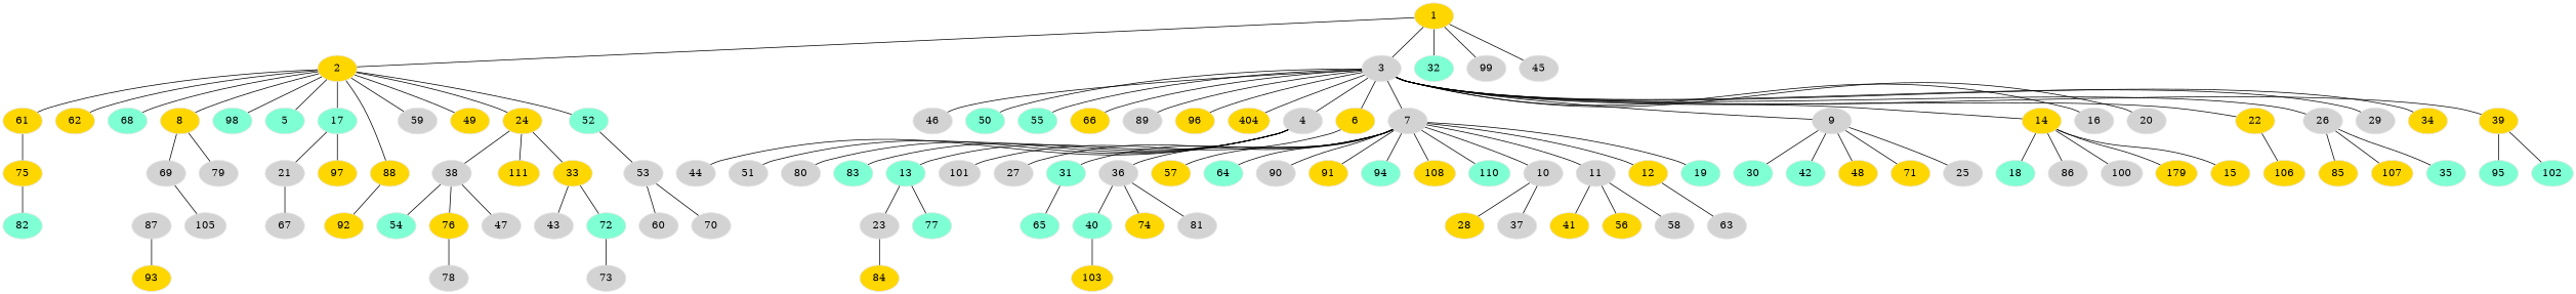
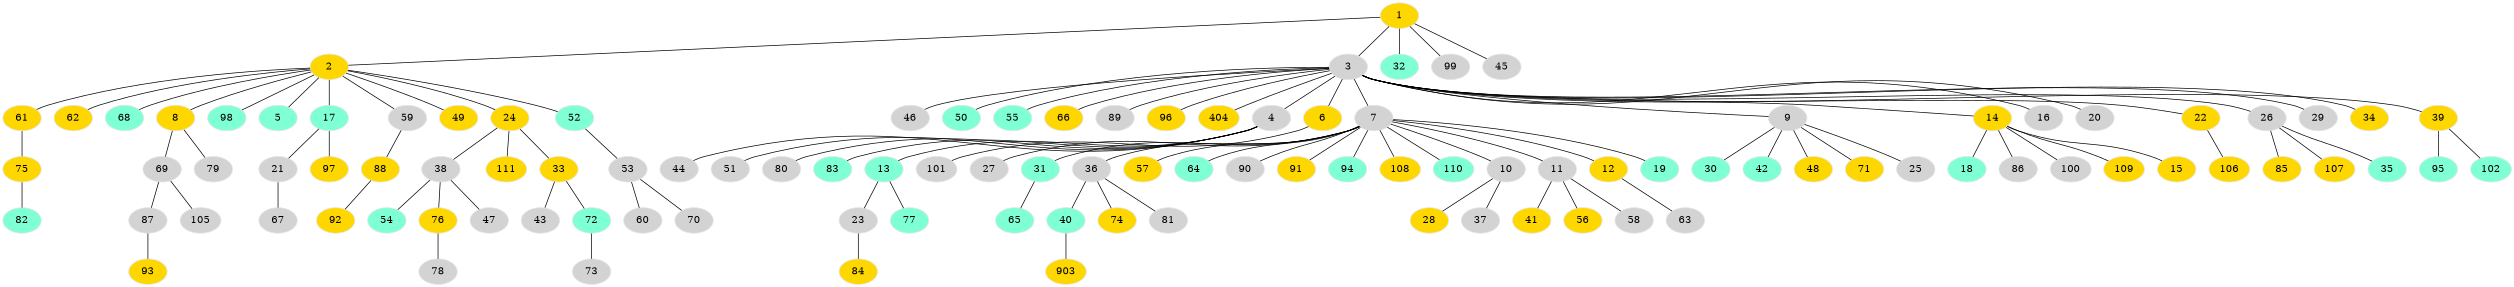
  graph {
    node [color=gray90 fillcolor=lightgrey style=filled]
    1 [fillcolor=gold]
    2 [fillcolor=gold]
    3
    32 [fillcolor=aquamarine]
    99
    45
    5 [fillcolor=aquamarine]
    8 [fillcolor=gold]
    17 [fillcolor=aquamarine]
    24 [fillcolor=gold]
    49 [fillcolor=gold]
    52 [fillcolor=aquamarine]
    59
    61 [fillcolor=gold]
    62 [fillcolor=gold]
    68 [fillcolor=aquamarine]
    88 [fillcolor=gold]
    98 [fillcolor=aquamarine]
    4
    6 [fillcolor=gold]
    7
    9
    14 [fillcolor=gold]
    16
    20
    22 [fillcolor=gold]
    26
    29
    34 [fillcolor=gold]
    39 [fillcolor=gold]
    46
    50 [fillcolor=aquamarine]
    55 [fillcolor=aquamarine]
    66 [fillcolor=gold]
    89
    96 [fillcolor=gold]
    n37 [fillcolor=gold label=404]
    69
    79
    21
    97 [fillcolor=gold]
    33 [fillcolor=gold]
    38
    111 [fillcolor=gold]
    53
    75 [fillcolor=gold]
    92 [fillcolor=gold]
    13 [fillcolor=aquamarine]
    44
    51
    80
    83 [fillcolor=aquamarine]
    101
    10
    11
    12 [fillcolor=gold]
    19 [fillcolor=aquamarine]
    27
    31 [fillcolor=aquamarine]
    36
    57 [fillcolor=gold]
    64 [fillcolor=aquamarine]
    90
    91 [fillcolor=gold]
    94 [fillcolor=aquamarine]
    108 [fillcolor=gold]
    110 [fillcolor=aquamarine]
    25
    30 [fillcolor=aquamarine]
    42 [fillcolor=aquamarine]
    48 [fillcolor=gold]
    71 [fillcolor=gold]
    15 [fillcolor=gold]
    18 [fillcolor=aquamarine]
    86
    100
-   109 [fillcolor=gold label=179]
+   109 [fillcolor=gold]
    106 [fillcolor=gold]
    35 [fillcolor=aquamarine]
    85 [fillcolor=gold]
    107 [fillcolor=gold]
    95 [fillcolor=aquamarine]
    102 [fillcolor=aquamarine]
    23
    77 [fillcolor=aquamarine]
    28 [fillcolor=gold]
    37
    41 [fillcolor=gold]
    56 [fillcolor=gold]
    58
    63
    65 [fillcolor=aquamarine]
    40 [fillcolor=aquamarine]
    74 [fillcolor=gold]
    81
    87
    105
    84 [fillcolor=gold]
    67
    43
    72 [fillcolor=aquamarine]
    47
    54 [fillcolor=aquamarine]
    76 [fillcolor=gold]
    73
-   103 [fillcolor=gold]
+   103 [fillcolor=gold label=903]
    78
    60
    70
    82 [fillcolor=aquamarine]
    93 [fillcolor=gold]
    1 -- 2
    1 -- 3
    1 -- 32
    1 -- 99
    1 -- 45
    2 -- 5
    2 -- 8
    2 -- 17
    2 -- 24
    2 -- 49
    2 -- 52
    2 -- 59
    2 -- 61
    2 -- 62
    2 -- 68
-   2 -- 88
+   59 -- 88
    2 -- 98
    3 -- 4
    3 -- 6
    3 -- 7
    3 -- 9
    3 -- 14
    3 -- 16
    3 -- 20
    3 -- 22
    3 -- 26
    3 -- 29
    3 -- 34
    3 -- 39
    3 -- 46
    3 -- 50
    3 -- 55
    3 -- 66
    3 -- 89
    3 -- 96
    3 -- n37
    8 -- 69
    8 -- 79
    17 -- 21
    17 -- 97
    24 -- 33
    24 -- 38
    24 -- 111
    52 -- 53
    61 -- 75
    88 -- 92
    4 -- 13
    4 -- 44
    4 -- 51
    4 -- 80
    4 -- 83
    6 -- 101
    7 -- 10
    7 -- 11
    7 -- 12
    7 -- 19
    7 -- 27
    7 -- 31
    7 -- 36
    7 -- 57
    7 -- 64
    7 -- 90
    7 -- 91
    7 -- 94
    7 -- 108
    7 -- 110
    9 -- 25
    9 -- 30
    9 -- 42
    9 -- 48
    9 -- 71
    14 -- 15
    14 -- 18
    14 -- 86
    14 -- 100
    14 -- 109
    22 -- 106
    26 -- 35
    26 -- 85
    26 -- 107
    39 -- 95
    39 -- 102
+   69 -- 87
    69 -- 105
    21 -- 67
    33 -- 43
    33 -- 72
    38 -- 47
    38 -- 54
    38 -- 76
    53 -- 60
    53 -- 70
    75 -- 82
    13 -- 23
    13 -- 77
    10 -- 28
    10 -- 37
    11 -- 41
    11 -- 56
    11 -- 58
    12 -- 63
    31 -- 65
    36 -- 40
    36 -- 74
    36 -- 81
    23 -- 84
    40 -- 103
    87 -- 93
    72 -- 73
    76 -- 78
  }
